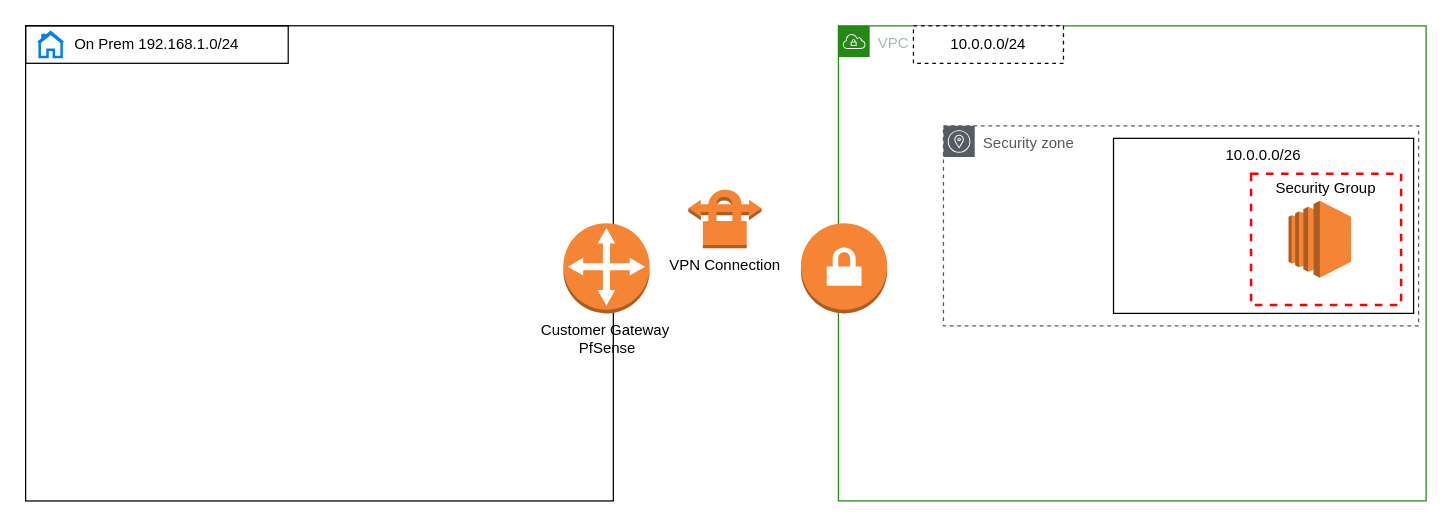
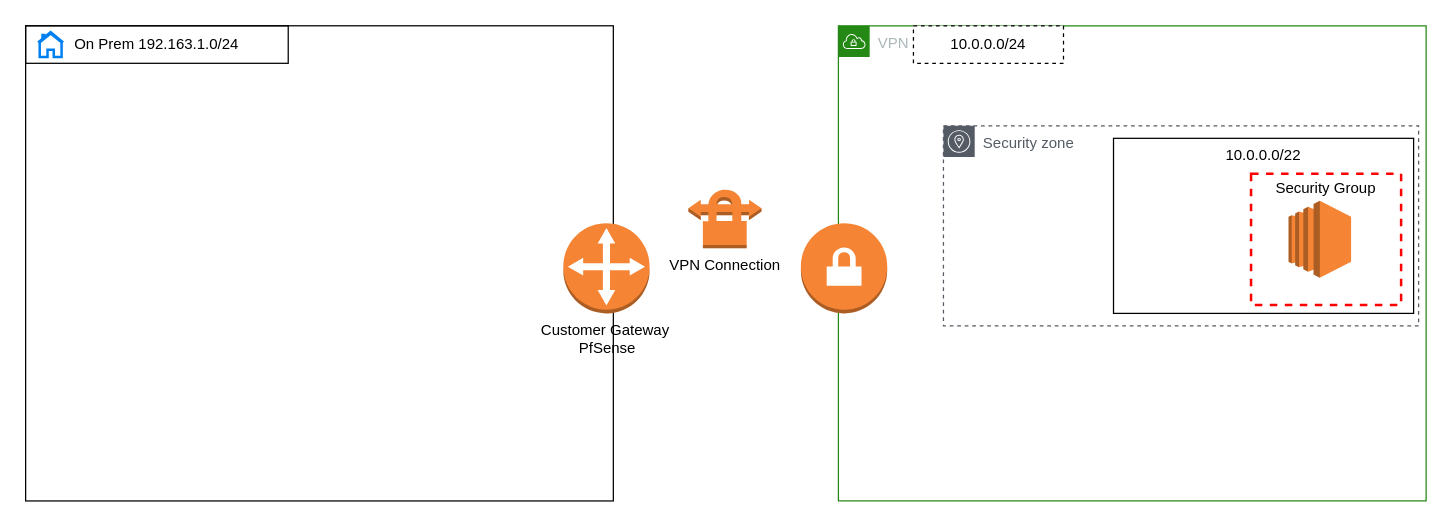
  <mxCell id="0" />
  <mxCell id="1" parent="0" />
- <mxCell id="2" value="10.0.0.0/26" style="rounded=0;whiteSpace=wrap;html=1;shadow=0;fillColor=none;verticalAlign=top;" parent="1" vertex="1"><mxGeometry x="890" y="110" width="240" height="140" as="geometry" /></mxCell>
+ <mxCell id="2" value="10.0.0.0/22" style="rounded=0;whiteSpace=wrap;html=1;shadow=0;fillColor=none;verticalAlign=top;" parent="1" vertex="1"><mxGeometry x="890" y="110" width="240" height="140" as="geometry" /></mxCell>
  <mxCell id="3" value="" style="rounded=0;whiteSpace=wrap;html=1;fillColor=none;" parent="1" vertex="1"><mxGeometry x="20" y="20" width="470" height="380" as="geometry" /></mxCell>
- <mxCell id="4" value="VPC" style="points=[[0,0],[0.25,0],[0.5,0],[0.75,0],[1,0],[1,0.25],[1,0.5],[1,0.75],[1,1],[0.75,1],[0.5,1],[0.25,1],[0,1],[0,0.75],[0,0.5],[0,0.25]];outlineConnect=0;gradientColor=none;html=1;whiteSpace=wrap;fontSize=12;fontStyle=0;shape=mxgraph.aws4.group;grIcon=mxgraph.aws4.group_vpc;strokeColor=#248814;fillColor=none;verticalAlign=top;align=left;spacingLeft=30;fontColor=#AAB7B8;dashed=0;" parent="1" vertex="1"><mxGeometry x="670" y="20" width="470" height="380" as="geometry" /></mxCell>
+ <mxCell id="4" value="VPN" style="points=[[0,0],[0.25,0],[0.5,0],[0.75,0],[1,0],[1,0.25],[1,0.5],[1,0.75],[1,1],[0.75,1],[0.5,1],[0.25,1],[0,1],[0,0.75],[0,0.5],[0,0.25]];outlineConnect=0;gradientColor=none;html=1;whiteSpace=wrap;fontSize=12;fontStyle=0;shape=mxgraph.aws4.group;grIcon=mxgraph.aws4.group_vpc;strokeColor=#248814;fillColor=none;verticalAlign=top;align=left;spacingLeft=30;fontColor=#AAB7B8;dashed=0;" parent="1" vertex="1"><mxGeometry x="670" y="20" width="470" height="380" as="geometry" /></mxCell>
  <mxCell id="5" value="Security zone" style="sketch=0;outlineConnect=0;gradientColor=none;html=1;whiteSpace=wrap;fontSize=12;fontStyle=0;shape=mxgraph.aws4.group;grIcon=mxgraph.aws4.group_availability_zone;strokeColor=#545B64;fillColor=none;verticalAlign=top;align=left;spacingLeft=30;fontColor=#545B64;dashed=1;" parent="1" vertex="1"><mxGeometry x="754" y="100" width="380" height="160" as="geometry" /></mxCell>
  <mxCell id="6" value="" style="outlineConnect=0;dashed=0;verticalLabelPosition=bottom;verticalAlign=top;align=center;html=1;shape=mxgraph.aws3.ec2;fillColor=#F58534;gradientColor=none;" parent="1" vertex="1"><mxGeometry x="1030" y="160" width="50" height="61.5" as="geometry" /></mxCell>
  <mxCell id="7" value="10.0.0.0/24" style="rounded=0;whiteSpace=wrap;html=1;dashed=1;" parent="1" vertex="1"><mxGeometry x="730" y="20" width="120" height="30" as="geometry" /></mxCell>
  <mxCell id="8" value="" style="html=1;verticalLabelPosition=bottom;align=center;labelBackgroundColor=#ffffff;verticalAlign=top;strokeWidth=2;strokeColor=#0080F0;shadow=0;dashed=0;shape=mxgraph.ios7.icons.home;" parent="1" vertex="1"><mxGeometry x="30" y="25" width="20" height="20" as="geometry" /></mxCell>
- <mxCell id="9" value="On Prem 192.168.1.0/24" style="rounded=0;whiteSpace=wrap;html=1;fillColor=none;" parent="1" vertex="1"><mxGeometry x="20" y="20" width="210" height="30" as="geometry" /></mxCell>
+ <mxCell id="9" value="On Prem 192.163.1.0/24" style="rounded=0;whiteSpace=wrap;html=1;fillColor=none;" parent="1" vertex="1"><mxGeometry x="20" y="20" width="210" height="30" as="geometry" /></mxCell>
  <mxCell id="10" value="" style="outlineConnect=0;dashed=0;verticalLabelPosition=bottom;verticalAlign=top;align=center;html=1;shape=mxgraph.aws3.vpn_gateway;fillColor=#F58534;gradientColor=none;" parent="1" vertex="1"><mxGeometry x="640" y="178" width="69" height="72" as="geometry" /></mxCell>
  <mxCell id="11" value="VPN Connection" style="outlineConnect=0;dashed=0;verticalLabelPosition=bottom;verticalAlign=top;align=center;html=1;shape=mxgraph.aws3.vpn_connection;fillColor=#F58534;gradientColor=none;" parent="1" vertex="1"><mxGeometry x="550" y="150" width="58.5" height="48" as="geometry" /></mxCell>
  <mxCell id="12" value="Customer Gateway&amp;nbsp;&lt;br&gt;PfSense" style="outlineConnect=0;dashed=0;verticalLabelPosition=bottom;verticalAlign=top;align=center;html=1;shape=mxgraph.aws3.customer_gateway;fillColor=#F58534;gradientColor=none;" parent="1" vertex="1"><mxGeometry x="450" y="178" width="69" height="72" as="geometry" /></mxCell>
  <mxCell id="13" value="Security Group" style="fontStyle=0;verticalAlign=top;align=center;spacingTop=-2;fillColor=none;rounded=0;whiteSpace=wrap;html=1;strokeColor=#FF0000;strokeWidth=2;dashed=1;container=1;collapsible=0;expand=0;recursiveResize=0;" parent="1" vertex="1"><mxGeometry x="1000" y="138.25" width="120" height="105" as="geometry" /></mxCell>
